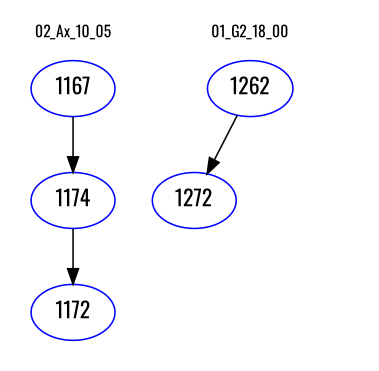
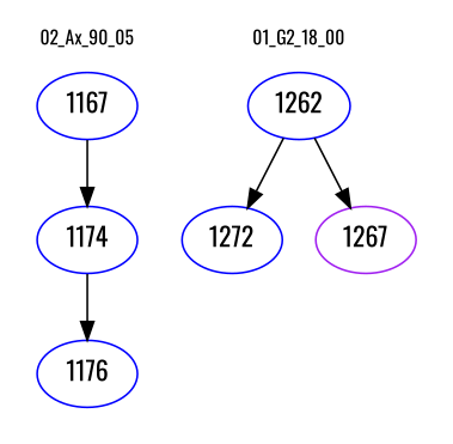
  digraph {
    fontname=Oswald
    node [color=blue fontname=Oswald]
    edge [color=black fontname=Oswald]
    n1 [label=1167]
-   n2 [label=1172]
+   n2 [label=1176]
    n3 [label=1174]
    n4 [label=1262]
    n5 [label=1272]
+   n6 [color=purple label=1267]
    subgraph cluster_1 {
      color=white
      fontsize=10
-     label="02_Ax_10_05"
+     label="02_Ax_90_05"
      n1
      n2
      n3
    }
    subgraph cluster_2 {
      color=white
      fontsize=10
      label="01_G2_18_00"
      n4
      n5
+     n6
    }
    n1 -> n3
    n3 -> n2
    n4 -> n5
+   n4 -> n6
  }
